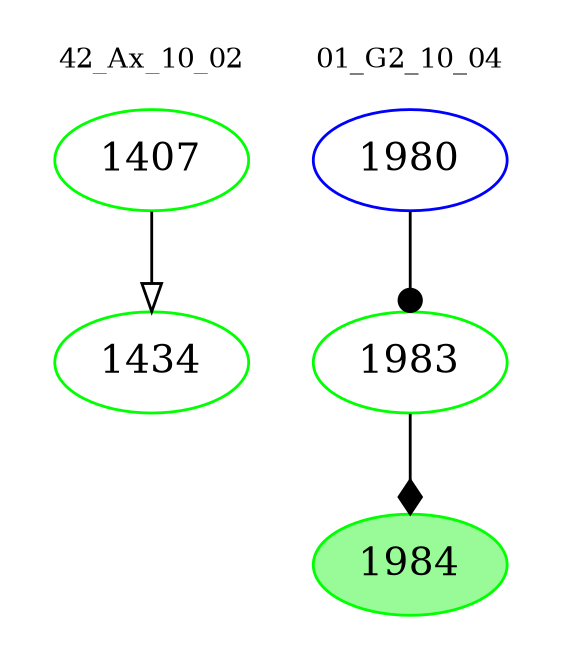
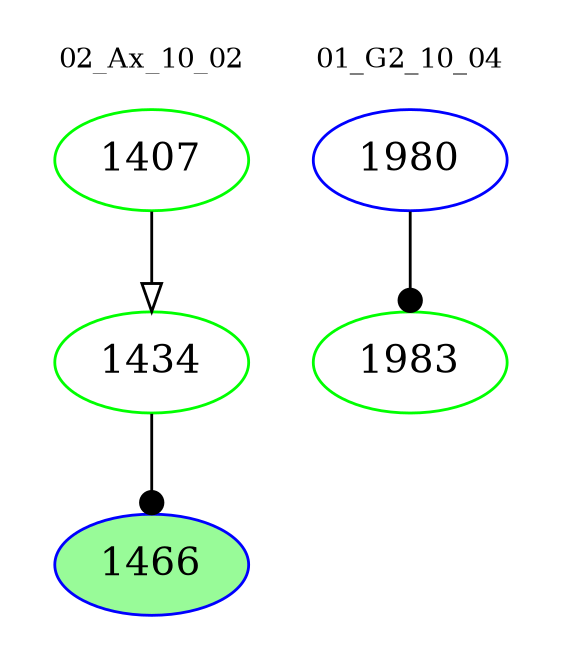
  digraph {
    node [color=green fillcolor=white style=filled]
    edge [arrowhead=dot color=black]
    n1 [label=1434]
    n2 [label=1407]
+   n3 [color=blue fillcolor=palegreen label=1466]
    n4 [label=1983]
    n5 [color=blue label=1980]
-   n6 [fillcolor=palegreen label=1984]
    subgraph cluster_1 {
      color=white
      fontsize=10
-     label="42_Ax_10_02"
+     label="02_Ax_10_02"
      n1
      n2
+     n3
    }
    subgraph cluster_2 {
      color=white
      fontsize=10
      label="01_G2_10_04"
      n4
      n5
-     n6
    }
+   n1 -> n3
    n2 -> n1 [arrowhead=onormal]
-   n4 -> n6 [arrowhead=diamond]
    n5 -> n4
  }
